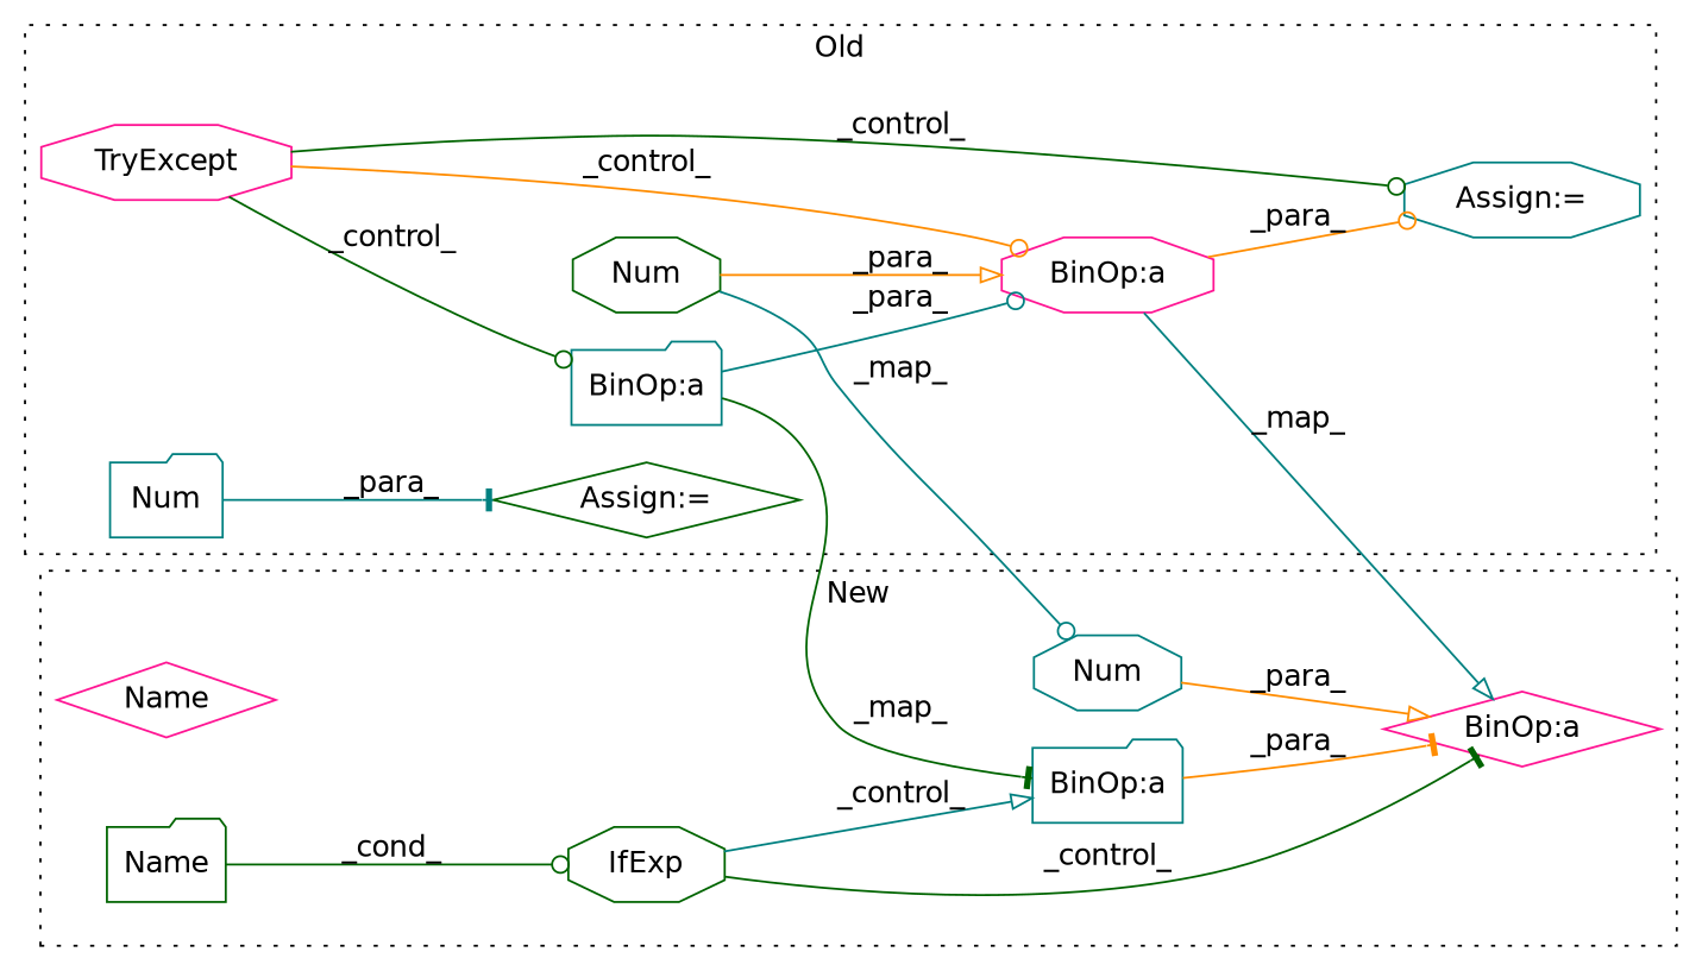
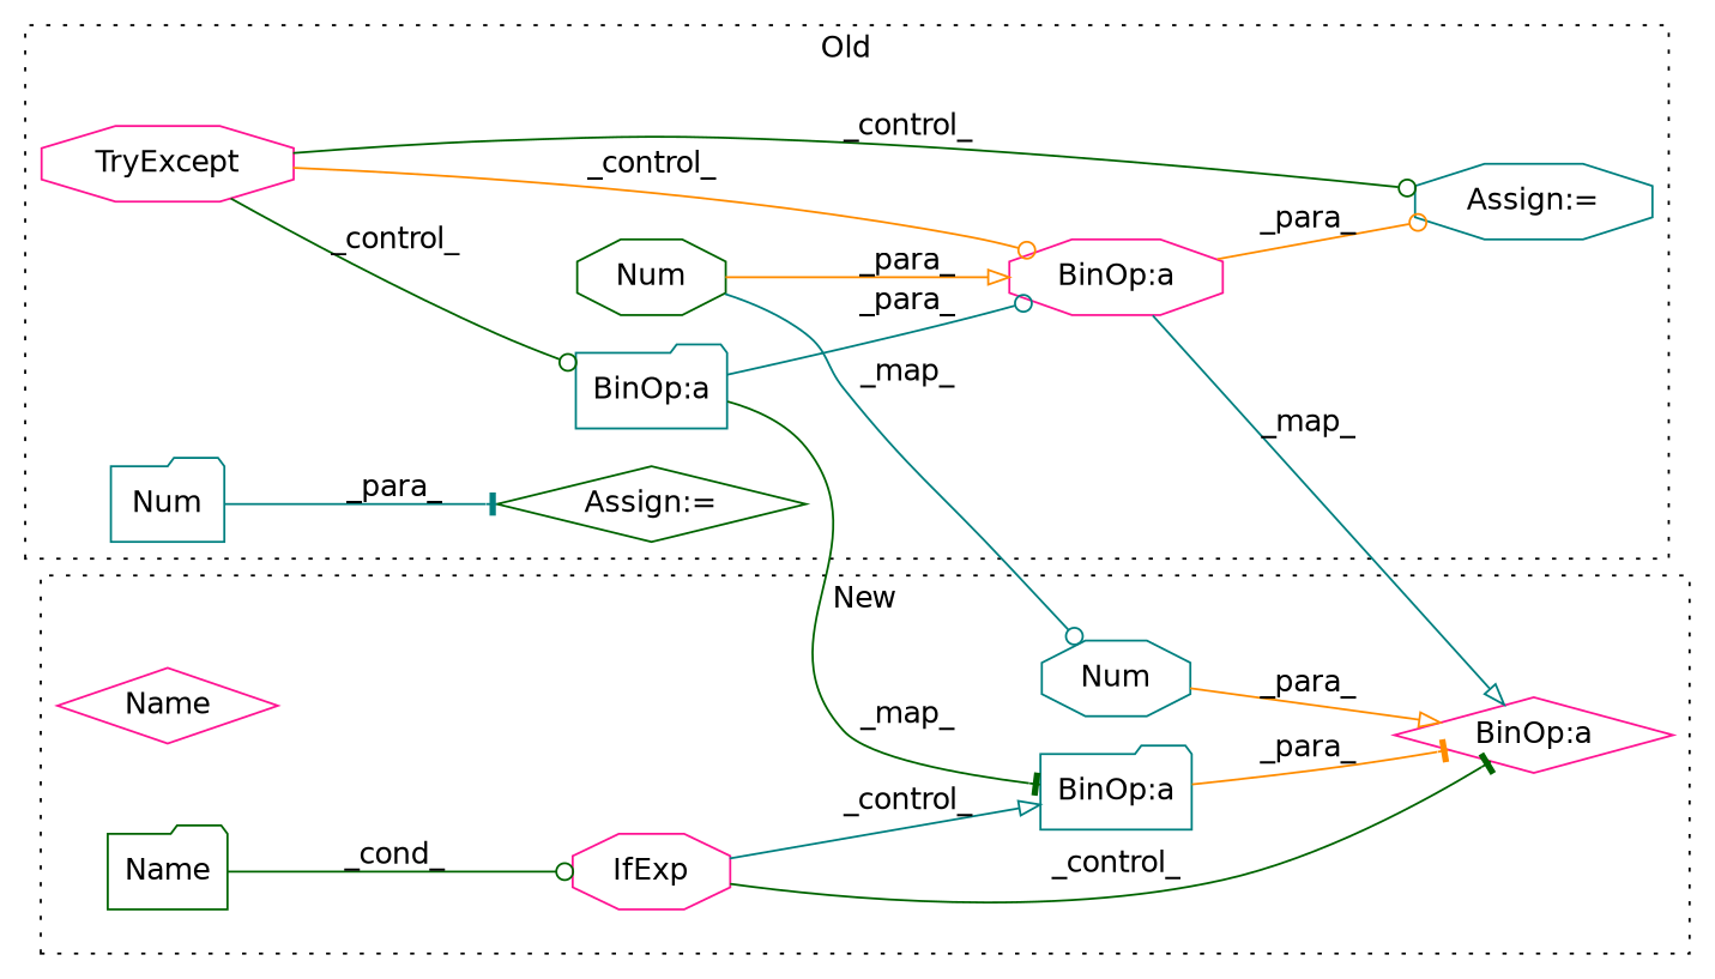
  digraph {
    fontname="DejaVu Sans"
    rankdir=LR
    node [a=82 color=teal fontname="DejaVu Sans" l=3 s=5485 shape=octagon]
    edge [arrowhead=odot color=darkgreen fontname="DejaVu Sans"]
    n1 [a=71 color=deeppink l=25 label=TryExcept s=5310]
    n2 [a=68 label="Assign:=" s=5368]
    n3 [label="BinOp:a" s=5417 shape=folder]
    n4 [color=deeppink l=51 label="BinOp:a" s=5375]
    n5 [a=76 color=darkgreen l=1 label=Num s=5426]
    n6 [a=68 color=darkgreen label="Assign:=" s=5482 shape=diamond]
    n7 [a=76 l=1 label=Num shape=folder]
-   n8 [a=51 color=darkgreen l="4,6" label=IfExp s="5481,5489"]
+   n8 [a=51 color=deeppink l="4,6" label=IfExp s="5481,5489"]
    n9 [label="BinOp:a" s=5471 shape=folder]
    n10 [color=deeppink l=51 label="BinOp:a" s=5429 shape=diamond]
    n11 [a=87 color=deeppink l=4 label=Name shape=diamond]
    n12 [a=76 l=1 label=Num s=5480]
    n13 [a=87 color=darkgreen l=4 label=Name shape=folder]
    subgraph cluster_1 {
      label=Old
      style=dotted
      n1
      n2
      n3
      n4
      n5
      n6
      n7
    }
    subgraph cluster_2 {
      label=New
      style=dotted
      n8
      n9
      n10
      n11
      n12
      n13
    }
    n1 -> n2 [label=_control_]
    n1 -> n3 [label=_control_]
    n1 -> n4 [color=darkorange label=_control_]
    n3 -> n4 [color=teal label=_para_]
    n3 -> n9 [arrowhead=tee label=_map_]
    n4 -> n2 [color=darkorange label=_para_]
    n4 -> n10 [arrowhead=onormal color=teal label=_map_]
    n5 -> n4 [arrowhead=onormal color=darkorange label=_para_]
    n5 -> n12 [color=teal label=_map_]
    n7 -> n6 [arrowhead=tee color=teal label=_para_]
    n8 -> n9 [arrowhead=onormal color=teal label=_control_]
    n8 -> n10 [arrowhead=tee label=_control_]
    n9 -> n10 [arrowhead=tee color=darkorange label=_para_]
    n12 -> n10 [arrowhead=onormal color=darkorange label=_para_]
    n13 -> n8 [label=_cond_]
  }
